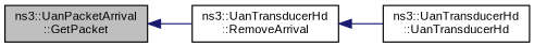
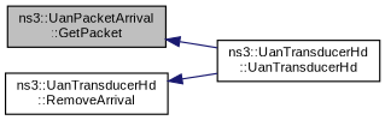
  digraph {
    fontname="Liberation Sans"
    rankdir=LR
    node [color=black fillcolor=white fontname="Liberation Sans" fontsize=10 shape=record style=filled]
    edge [color=midnightblue dir=back fontname="Liberation Sans" fontsize=10 labelfontname=Helvetica labelfontsize=10 style=solid]
    n1 [fillcolor=grey75 fontcolor=black height=0.2 label="ns3::UanPacketArrival\l::GetPacket" width=0.4]
    n2 [height=0.2 label="ns3::UanTransducerHd\l::RemoveArrival" width=0.4]
    n3 [height=0.2 label="ns3::UanTransducerHd\l::UanTransducerHd" width=0.4]
-   n1 -> n2
+   n1 -> n3
    n2 -> n3
  }
